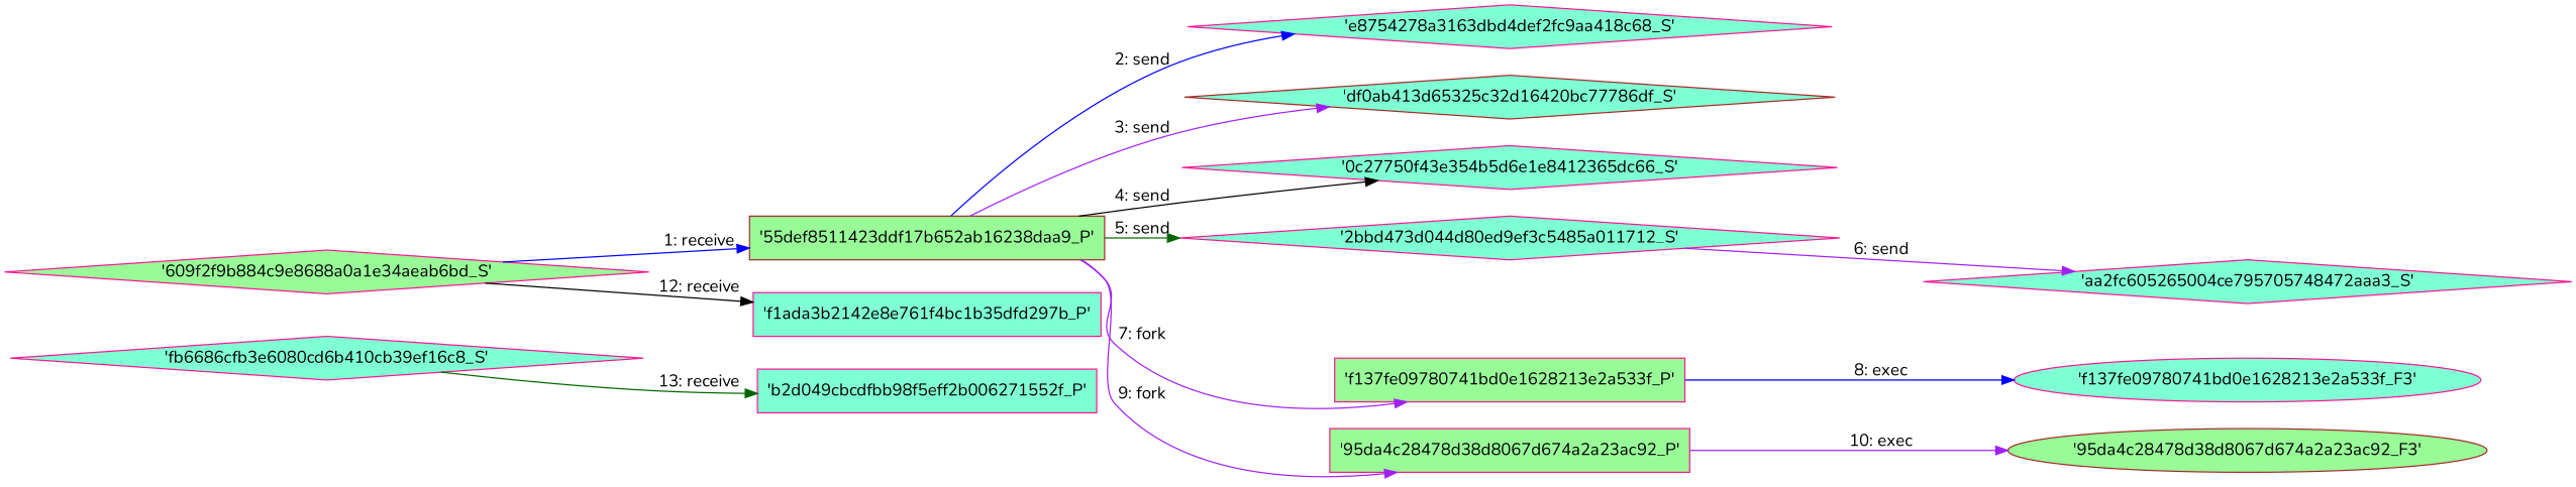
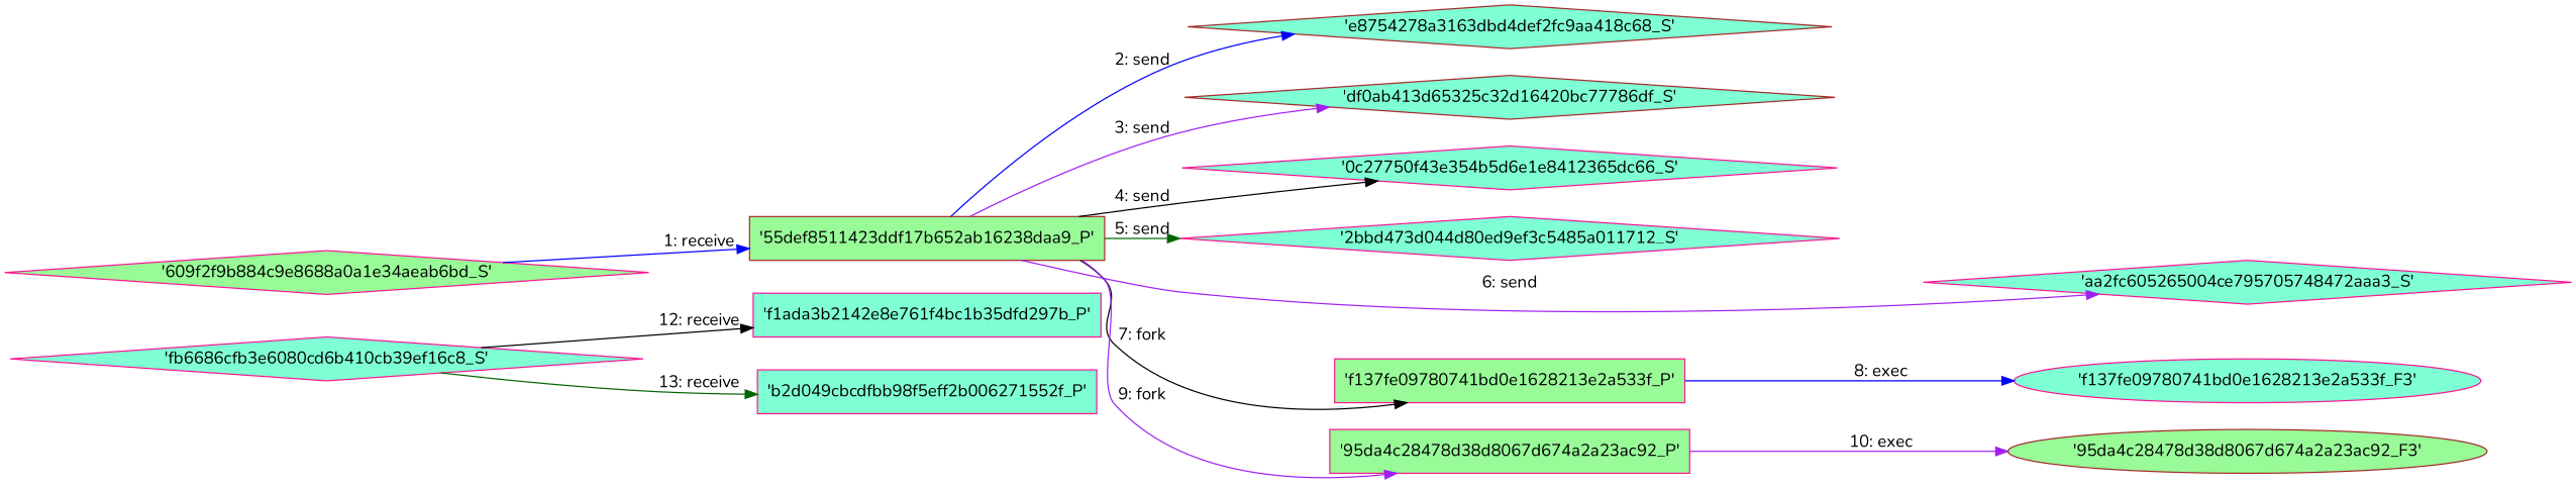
  digraph {
    engine=neato
    fixedsize=false
    fontname=Nunito
    fontsize=10
    nodesep=0.3
    rankdir=LR
    ranksep=0
    splines=true
    node [color=deeppink fillcolor=aquamarine fontname=Nunito node_type=Socket shape=diamond style=filled]
    edge [color=purple fontname=Nunito]
    "'55def8511423ddf17b652ab16238daa9_P'" [color=brown fillcolor=palegreen node_type=Process shape=box]
-   "'e8754278a3163dbd4def2fc9aa418c68_S'"
+   "'e8754278a3163dbd4def2fc9aa418c68_S'" [color=brown]
    "'df0ab413d65325c32d16420bc77786df_S'" [color=brown]
    n4 [label="'0c27750f43e354b5d6e1e8412365dc66_S'"]
    "'2bbd473d044d80ed9ef3c5485a011712_S'"
    "'aa2fc605265004ce795705748472aaa3_S'"
    "'f137fe09780741bd0e1628213e2a533f_P'" [fillcolor=palegreen node_type=Process shape=box]
    "'95da4c28478d38d8067d674a2a23ac92_P'" [fillcolor=palegreen node_type=Process shape=box]
    "'f137fe09780741bd0e1628213e2a533f_F3'" [node_type=File shape=ellipse]
    "'95da4c28478d38d8067d674a2a23ac92_F3'" [color=brown fillcolor=palegreen node_type=File shape=ellipse]
    "'609f2f9b884c9e8688a0a1e34aeab6bd_S'" [fillcolor=palegreen]
    "'f1ada3b2142e8e761f4bc1b35dfd297b_P'" [node_type=Process shape=box]
    "'fb6686cfb3e6080cd6b410cb39ef16c8_S'"
    "'b2d049cbcdfbb98f5eff2b006271552f_P'" [node_type=Process shape=box]
    "'55def8511423ddf17b652ab16238daa9_P'" -> "'e8754278a3163dbd4def2fc9aa418c68_S'" [color=blue label="2: send"]
    "'55def8511423ddf17b652ab16238daa9_P'" -> "'df0ab413d65325c32d16420bc77786df_S'" [label="3: send"]
    "'55def8511423ddf17b652ab16238daa9_P'" -> n4 [color=black label="4: send"]
    "'55def8511423ddf17b652ab16238daa9_P'" -> "'2bbd473d044d80ed9ef3c5485a011712_S'" [color=darkgreen label="5: send"]
-   "'2bbd473d044d80ed9ef3c5485a011712_S'" -> "'aa2fc605265004ce795705748472aaa3_S'" [label="6: send"]
-   "'55def8511423ddf17b652ab16238daa9_P'" -> "'f137fe09780741bd0e1628213e2a533f_P'" [label="7: fork"]
+   "'55def8511423ddf17b652ab16238daa9_P'" -> "'aa2fc605265004ce795705748472aaa3_S'" [label="6: send"]
+   "'55def8511423ddf17b652ab16238daa9_P'" -> "'f137fe09780741bd0e1628213e2a533f_P'" [color=black label="7: fork"]
    "'55def8511423ddf17b652ab16238daa9_P'" -> "'95da4c28478d38d8067d674a2a23ac92_P'" [label="9: fork"]
    "'f137fe09780741bd0e1628213e2a533f_P'" -> "'f137fe09780741bd0e1628213e2a533f_F3'" [color=blue label="8: exec"]
    "'95da4c28478d38d8067d674a2a23ac92_P'" -> "'95da4c28478d38d8067d674a2a23ac92_F3'" [label="10: exec"]
    "'609f2f9b884c9e8688a0a1e34aeab6bd_S'" -> "'55def8511423ddf17b652ab16238daa9_P'" [color=blue label="1: receive"]
-   "'609f2f9b884c9e8688a0a1e34aeab6bd_S'" -> "'f1ada3b2142e8e761f4bc1b35dfd297b_P'" [color=black label="12: receive"]
+   "'fb6686cfb3e6080cd6b410cb39ef16c8_S'" -> "'f1ada3b2142e8e761f4bc1b35dfd297b_P'" [color=black label="12: receive"]
    "'fb6686cfb3e6080cd6b410cb39ef16c8_S'" -> "'b2d049cbcdfbb98f5eff2b006271552f_P'" [color=darkgreen label="13: receive"]
  }
